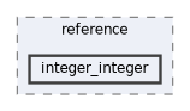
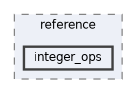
  digraph {
    compound=true
-   n1 [color=grey25 fillcolor="#edf0f7" fontname=Helvetica fontsize=10 height=0.2 label=integer_integer shape=box style="filled,bold" width=0.4]
+   n1 [color=grey25 fillcolor="#edf0f7" fontname=Helvetica fontsize=10 height=0.2 label=integer_ops shape=box style="filled,bold" width=0.4]
    subgraph cluster_1 {
      bgcolor="#edf0f7"
      fontname=Helvetica
      fontsize=10
      label=reference
      pencolor=grey50
      style="filled,dashed"
      n1
    }
  }
